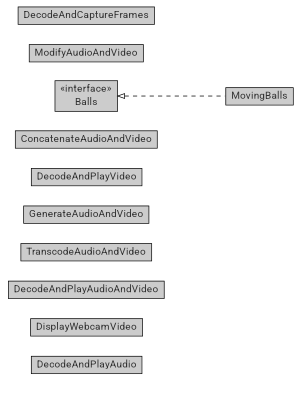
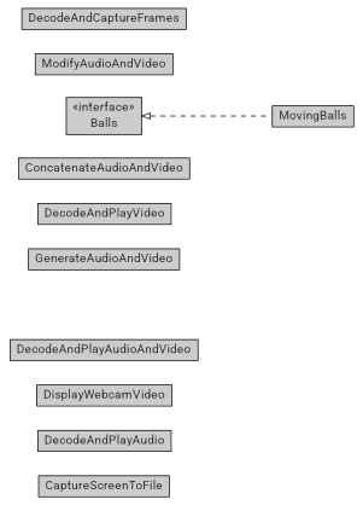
  digraph {
    rankdir=LR
    ranksep=1
    fontname=Roboto
    node [fontcolor=grey20 fontname=Roboto fontsize=15.0 shape=plaintext]
+   n1 [label=<<table border="0" cellborder="1" cellspacing="0" cellpadding="2" port="p" bgcolor="grey80" href="./CaptureScreenToFile.html"> 		<tr><td><table border="0" cellspacing="0" cellpadding="1"> 			<tr><td> CaptureScreenToFile </td></tr> 		</table></td></tr> 		</table>>]
    n2 [label=<<table border="0" cellborder="1" cellspacing="0" cellpadding="2" port="p" bgcolor="grey80" href="./DecodeAndPlayAudio.html"> 		<tr><td><table border="0" cellspacing="0" cellpadding="1"> 			<tr><td> DecodeAndPlayAudio </td></tr> 		</table></td></tr> 		</table>>]
    n3 [label=<<table border="0" cellborder="1" cellspacing="0" cellpadding="2" port="p" bgcolor="grey80" href="./DisplayWebcamVideo.html"> 		<tr><td><table border="0" cellspacing="0" cellpadding="1"> 			<tr><td> DisplayWebcamVideo </td></tr> 		</table></td></tr> 		</table>>]
    n4 [label=<<table border="0" cellborder="1" cellspacing="0" cellpadding="2" port="p" bgcolor="grey80" href="./DecodeAndPlayAudioAndVideo.html"> 		<tr><td><table border="0" cellspacing="0" cellpadding="1"> 			<tr><td> DecodeAndPlayAudioAndVideo </td></tr> 		</table></td></tr> 		</table>>]
-   n5 [label=<<table border="0" cellborder="1" cellspacing="0" cellpadding="2" port="p" bgcolor="grey80" href="./TranscodeAudioAndVideo.html"> 		<tr><td><table border="0" cellspacing="0" cellpadding="1"> 			<tr><td> TranscodeAudioAndVideo </td></tr> 		</table></td></tr> 		</table>>]
    n6 [label=<<table border="0" cellborder="1" cellspacing="0" cellpadding="2" port="p" bgcolor="grey80" href="./GenerateAudioAndVideo.html"> 		<tr><td><table border="0" cellspacing="0" cellpadding="1"> 			<tr><td> GenerateAudioAndVideo </td></tr> 		</table></td></tr> 		</table>>]
    n7 [label=<<table border="0" cellborder="1" cellspacing="0" cellpadding="2" port="p" bgcolor="grey80" href="./DecodeAndPlayVideo.html"> 		<tr><td><table border="0" cellspacing="0" cellpadding="1"> 			<tr><td> DecodeAndPlayVideo </td></tr> 		</table></td></tr> 		</table>>]
    n8 [label=<<table border="0" cellborder="1" cellspacing="0" cellpadding="2" port="p" bgcolor="grey80" href="./ConcatenateAudioAndVideo.html"> 		<tr><td><table border="0" cellspacing="0" cellpadding="1"> 			<tr><td> ConcatenateAudioAndVideo </td></tr> 		</table></td></tr> 		</table>>]
    n9 [label=<<table border="0" cellborder="1" cellspacing="0" cellpadding="2" port="p" bgcolor="grey80" href="./Balls.html"> 		<tr><td><table border="0" cellspacing="0" cellpadding="1"> 			<tr><td> &laquo;interface&raquo; </td></tr> 			<tr><td> Balls </td></tr> 		</table></td></tr> 		</table>>]
    n10 [label=<<table border="0" cellborder="1" cellspacing="0" cellpadding="2" port="p" bgcolor="grey80" href="./MovingBalls.html"> 		<tr><td><table border="0" cellspacing="0" cellpadding="1"> 			<tr><td> MovingBalls </td></tr> 		</table></td></tr> 		</table>>]
    n11 [label=<<table border="0" cellborder="1" cellspacing="0" cellpadding="2" port="p" bgcolor="grey80" href="./ModifyAudioAndVideo.html"> 		<tr><td><table border="0" cellspacing="0" cellpadding="1"> 			<tr><td> ModifyAudioAndVideo </td></tr> 		</table></td></tr> 		</table>>]
    n12 [label=<<table border="0" cellborder="1" cellspacing="0" cellpadding="2" port="p" bgcolor="grey80" href="./DecodeAndCaptureFrames.html"> 		<tr><td><table border="0" cellspacing="0" cellpadding="1"> 			<tr><td> DecodeAndCaptureFrames </td></tr> 		</table></td></tr> 		</table>>]
    n9 -> n10 [arrowtail=empty dir=back fontname=Roboto fontsize=10 headport=p labelfontname=Helvetica labelfontsize=10 style=dashed tailport=p]
  }
